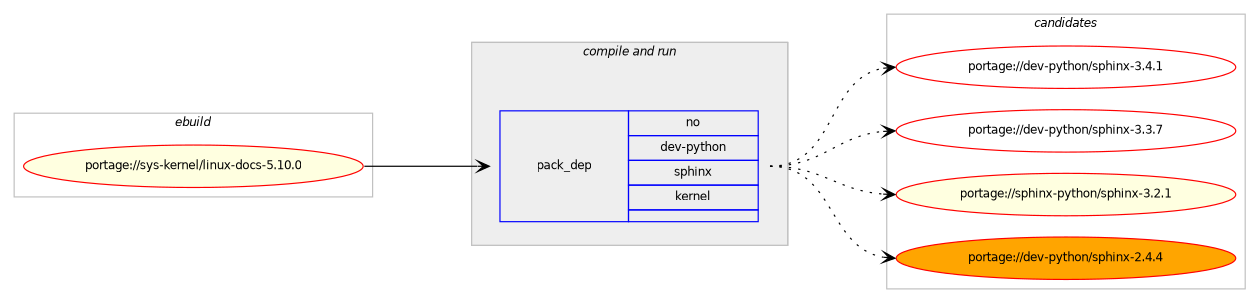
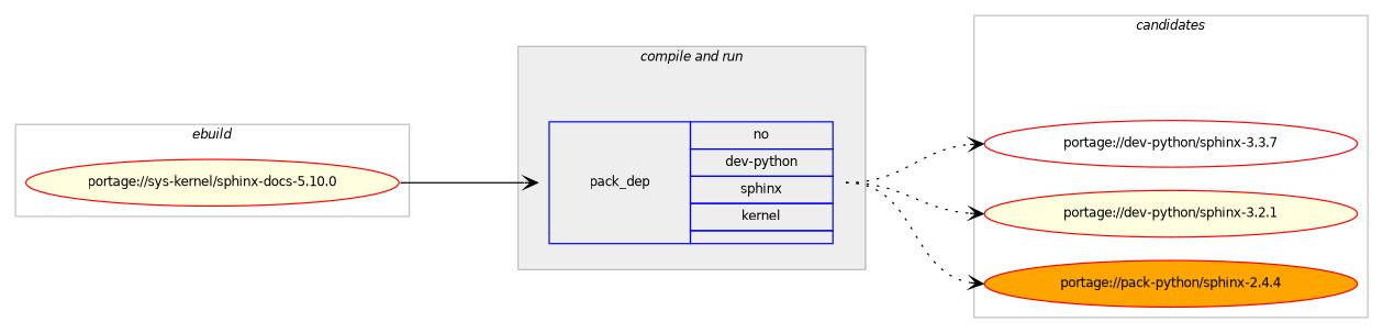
  digraph {
    compound=true
    concentrate=true
    fontname=Helvetica
    fontsize=10
    newrank=true
    rankdir=LR
    ranksep=1.5
    node [color=red fillcolor=lightyellow fontname=Helvetica fontsize=10 style=filled]
    edge [arrowhead=vee headport=w style=dotted tailport=e weight=100]
-   n1 [label="portage://sys-kernel/linux-docs-5.10.0" width=4]
+   n1 [label="portage://sys-kernel/sphinx-docs-5.10.0" width=4]
    n2 [color=blue label=<<TABLE BORDER="0" CELLBORDER="1" CELLSPACING="0" CELLPADDING="4" WIDTH="220"><TR><TD ROWSPAN="6" CELLPADDING="30">pack_dep</TD></TR><TR><TD WIDTH="110">no</TD></TR><TR><TD>dev-python</TD></TR><TR><TD>sphinx</TD></TR><TR><TD>kernel</TD></TR><TR><TD></TD></TR></TABLE>> shape=none fillcolor="" style=""]
-   n3 [fillcolor=white label="portage://dev-python/sphinx-3.4.1" width=4]
    n4 [fillcolor=white label="portage://dev-python/sphinx-3.3.7" width=4]
-   n5 [label="portage://sphinx-python/sphinx-3.2.1" width=4]
-   n6 [fillcolor=orange label="portage://dev-python/sphinx-2.4.4" width=4]
+   n5 [label="portage://dev-python/sphinx-3.2.1" width=4]
+   n6 [fillcolor=orange label="portage://pack-python/sphinx-2.4.4" width=4]
    subgraph cluster_1 {
      color=gray
      label=<<i>ebuild</i>>
      rank=same
      n1
    }
    subgraph cluster_2 {
      color=gray
      label=<<i>dependencies</i>>
      subgraph cluster_3 {
        color=gray
        fillcolor="#eeeeee"
        label=<<i>run</i>>
        style=filled
      }
      subgraph cluster_4 {
        color=gray
        fillcolor="#eeeeee"
        label=<<i>compile</i>>
        style=filled
        subgraph sub_5 {
          color=gray
          fillcolor="#eeeeee"
          label=<<i>compile</i>>
          style=filled
          n2
        }
      }
      subgraph cluster_6 {
        color=gray
        fillcolor="#eeeeee"
        label=<<i>compile and run</i>>
        style=filled
      }
    }
    subgraph cluster_7 {
      color=gray
      label=<<i>candidates</i>>
      rank=same
      subgraph sub_8 {
        color=black
        label=<<i>candidates</i>>
        nodesep=1
        rank=same
-       n3
        n4
        n5
        n6
      }
    }
    n1 -> n2 [style=solid weight=20]
-   n2 -> n3
    n2 -> n4
    n2 -> n5
    n2 -> n6
  }
